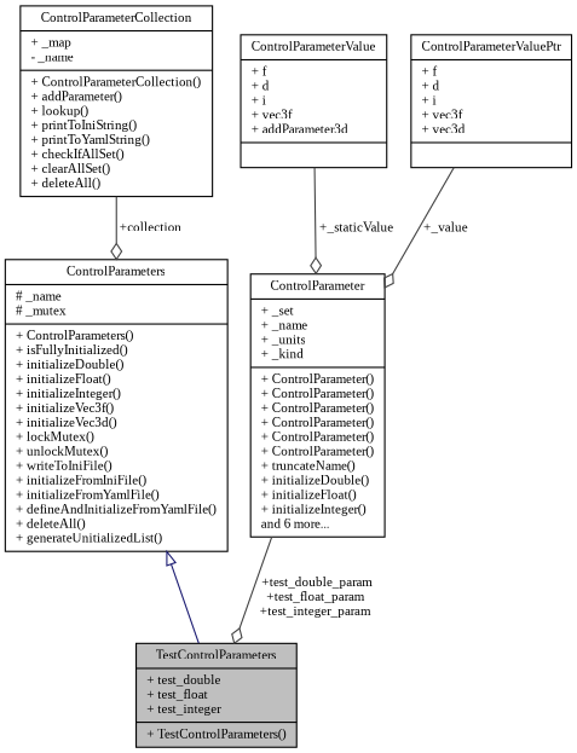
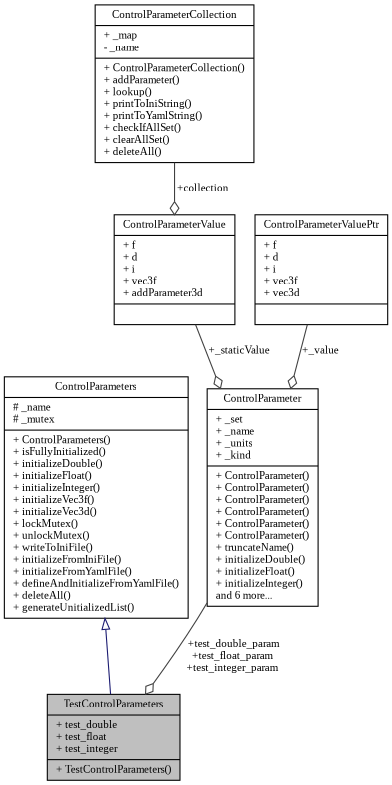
  digraph {
    fontname="Liberation Serif"
    node [color=black fillcolor=white fontname="Liberation Serif" fontsize=10 shape=record style=filled]
    edge [color=grey25 fontname="Liberation Serif" fontsize=10 labelfontname=FreeSans labelfontsize=10 style=solid arrowhead=odiamond]
    n1 [fillcolor=grey75 fontcolor=black height=0.2 label="{TestControlParameters\n|+ test_double\l+ test_float\l+ test_integer\l|+ TestControlParameters()\l}" width=0.4]
    n2 [height=0.2 label="{ControlParameters\n|# _name\l# _mutex\l|+ ControlParameters()\l+ isFullyInitialized()\l+ initializeDouble()\l+ initializeFloat()\l+ initializeInteger()\l+ initializeVec3f()\l+ initializeVec3d()\l+ lockMutex()\l+ unlockMutex()\l+ writeToIniFile()\l+ initializeFromIniFile()\l+ initializeFromYamlFile()\l+ defineAndInitializeFromYamlFile()\l+ deleteAll()\l+ generateUnitializedList()\l}" width=0.4]
    n3 [height=0.2 label="{ControlParameterCollection\n|+ _map\l- _name\l|+ ControlParameterCollection()\l+ addParameter()\l+ lookup()\l+ printToIniString()\l+ printToYamlString()\l+ checkIfAllSet()\l+ clearAllSet()\l+ deleteAll()\l}" width=0.4]
    n4 [height=0.2 label="{ControlParameter\n|+ _set\l+ _name\l+ _units\l+ _kind\l|+ ControlParameter()\l+ ControlParameter()\l+ ControlParameter()\l+ ControlParameter()\l+ ControlParameter()\l+ ControlParameter()\l+ truncateName()\l+ initializeDouble()\l+ initializeFloat()\l+ initializeInteger()\land 6 more...\l}" width=0.4]
    n5 [height=0.2 label="{ControlParameterValue\n|+ f\l+ d\l+ i\l+ vec3f\l+ addParameter3d\l|}" width=0.4]
    n6 [height=0.2 label="{ControlParameterValuePtr\n|+ f\l+ d\l+ i\l+ vec3f\l+ vec3d\l|}" width=0.4]
    n2 -> n1 [arrowtail=onormal color=midnightblue dir=back arrowhead=""]
-   n3 -> n2 [label=" +collection"]
+   n3 -> n5 [label=" +collection"]
    n4 -> n1 [label=" +test_double_param\n+test_float_param\n+test_integer_param"]
    n5 -> n4 [label=" +_staticValue"]
    n6 -> n4 [label=" +_value"]
  }
